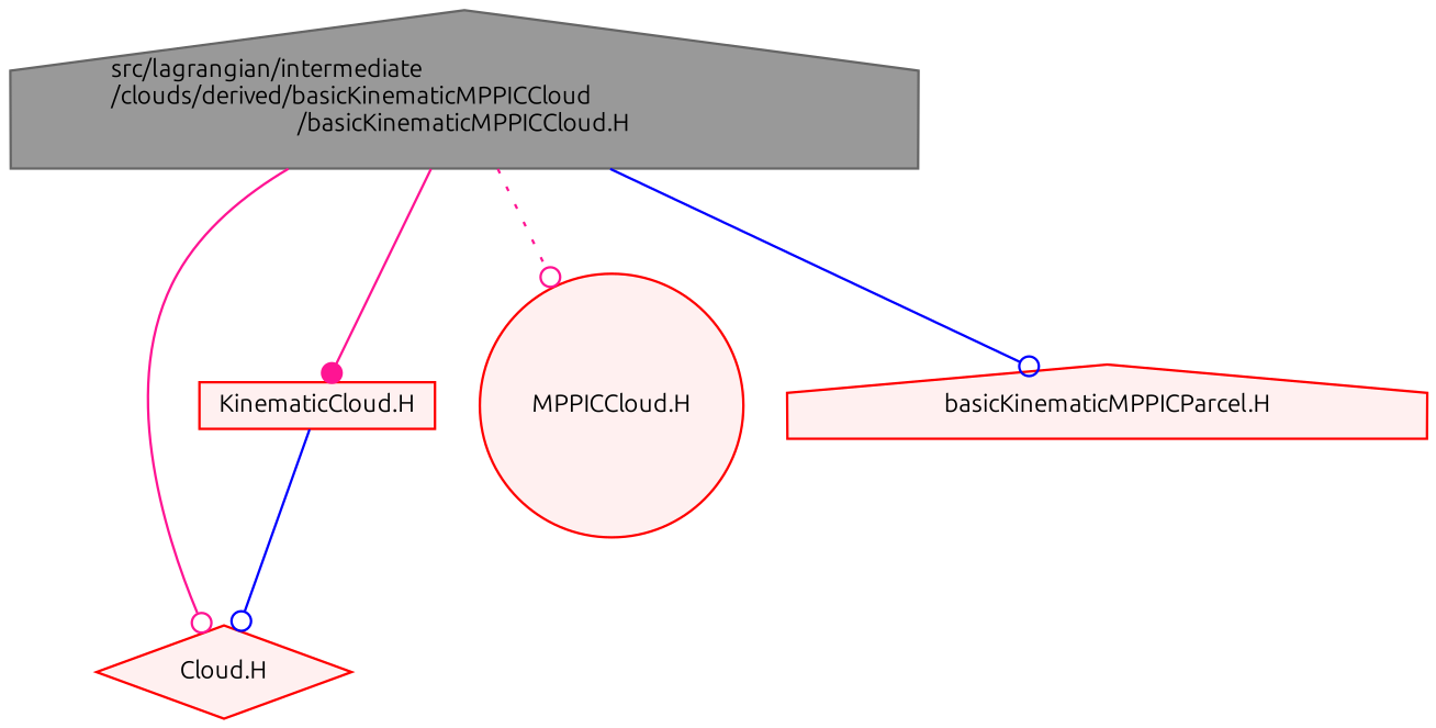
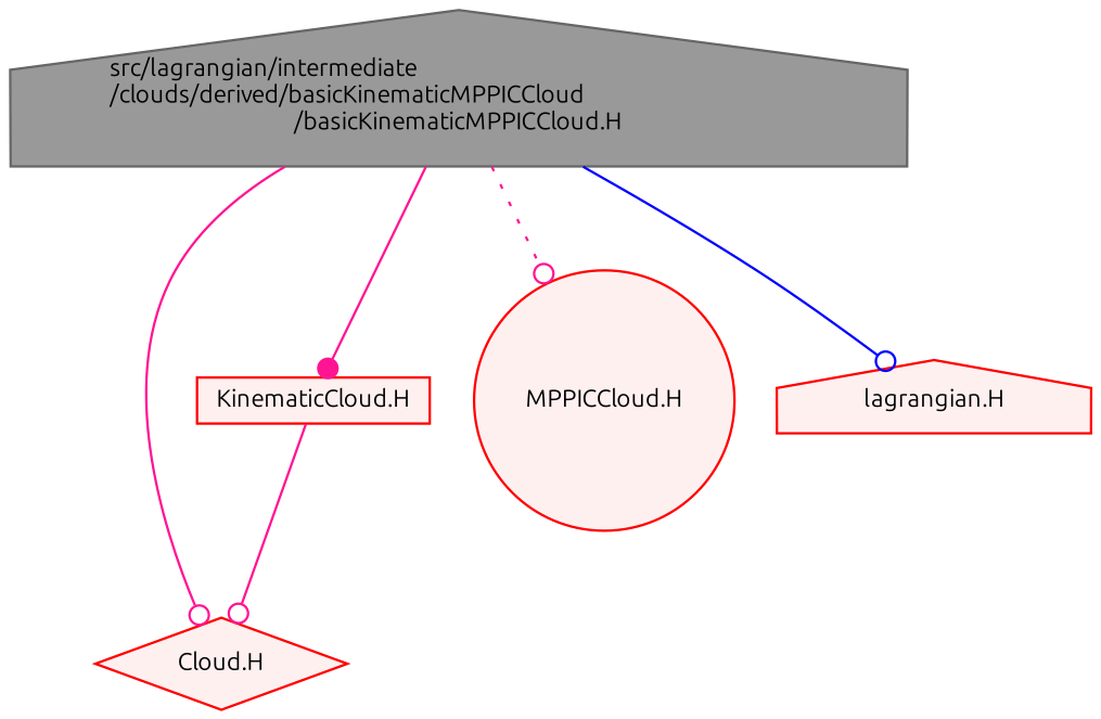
  digraph {
    fontname=Ubuntu
    node [color=red fillcolor="#FFF0F0" fontname=Ubuntu fontsize=10 shape=house style=filled]
    edge [arrowhead=odot color=deeppink fontname=Ubuntu fontsize=10 labelfontname=Helvetica labelfontsize=10 style=solid]
    n1 [color=gray40 fillcolor=grey60 fontcolor=black height=0.2 label="src/lagrangian/intermediate\l/clouds/derived/basicKinematicMPPICCloud\l/basicKinematicMPPICCloud.H" width=0.4]
    n2 [height=0.2 label="Cloud.H" shape=diamond width=0.4]
    n3 [height=0.2 label="KinematicCloud.H" shape=box width=0.4]
    n4 [height=0.2 label="MPPICCloud.H" shape=circle width=0.4]
-   n5 [height=0.2 label="basicKinematicMPPICParcel.H" width=0.4]
+   n5 [height=0.2 label="lagrangian.H" width=0.4]
    n1 -> n2
    n1 -> n3 [arrowhead=dot]
    n1 -> n4 [style=dotted]
    n1 -> n5 [color=blue]
-   n3 -> n2 [color=blue]
+   n3 -> n2
  }
